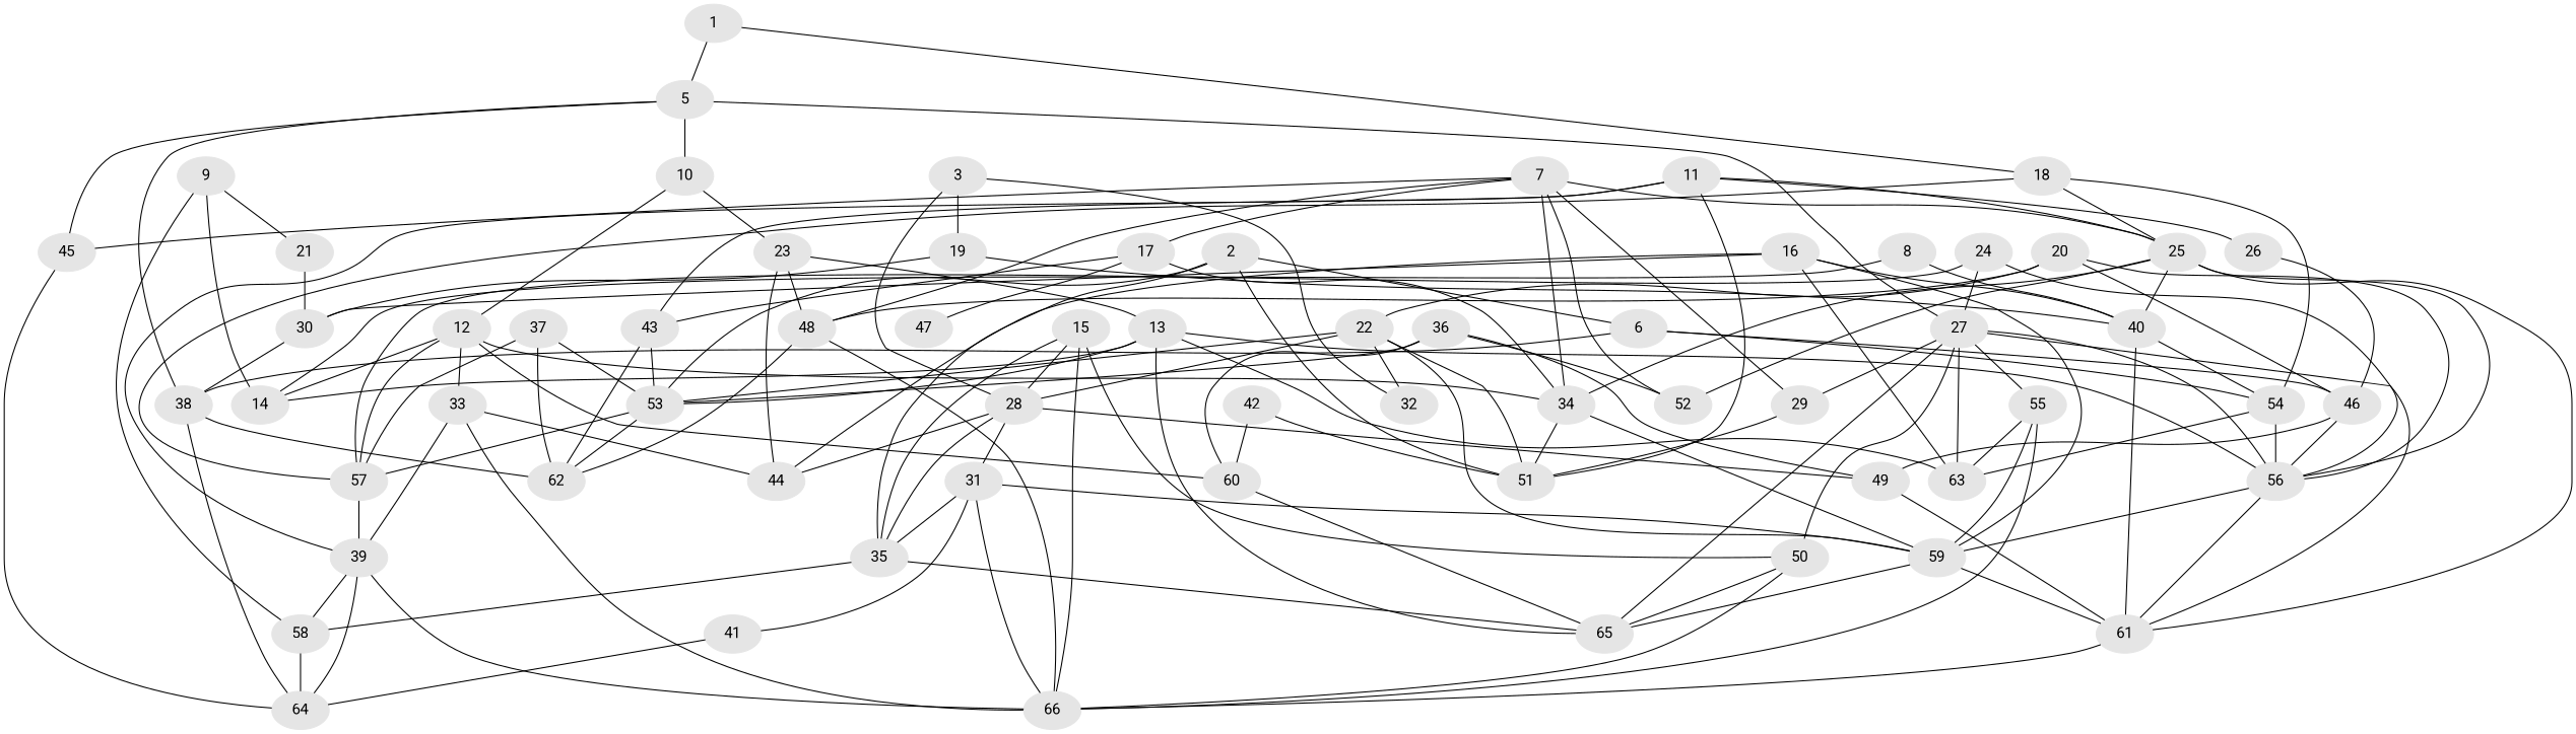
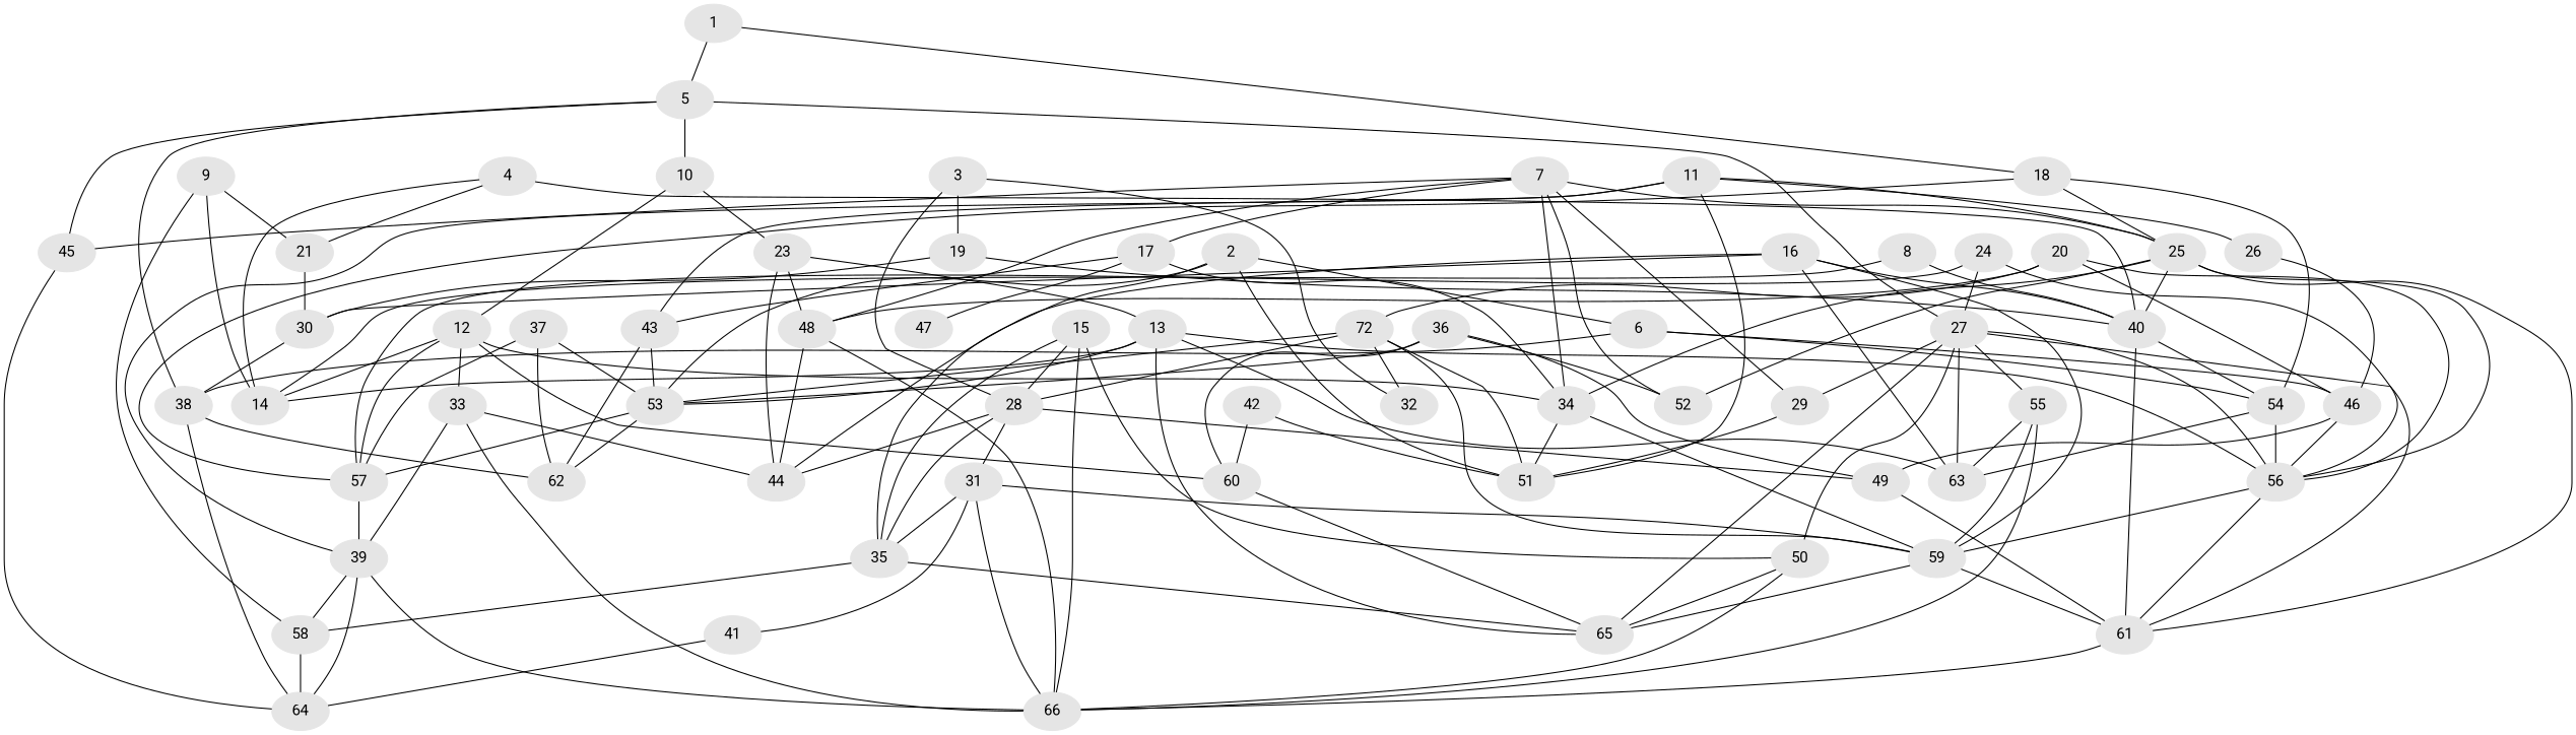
  graph {
    fontname=Roboto
    node [color=gray90 fontname=Roboto style=filled]
    edge [fontname=Roboto weight=1.0]
    1
    5
    18
    10
    27
    38
    45
    54
    25
    57
    2
    6
    35
    51
    53
    46
    58
    65
    62
    3
    19
    28
    32
    40
    30
    44
    31
    49
+   4
    14
    21
    61
    12
    23
    63
    29
    56
    50
    55
    64
    7
    17
    34
    48
    52
    43
    47
    59
    66
    8
    26
    9
    33
    60
    13
    11
    39
    15
    16
    20
-   22
+   22 [label=72]
    24
    41
    36
    37
    42
    1 -- 5
    1 -- 18
    5 -- 10
    5 -- 27
    5 -- 38
    5 -- 45
    18 -- 54
    18 -- 25
    18 -- 57
    10 -- 12
    10 -- 23
    27 -- 65
    27 -- 61
    27 -- 63
    27 -- 29 [weight=2.0]
    27 -- 56
    27 -- 50
    27 -- 55
    38 -- 62
    38 -- 64
    45 -- 64
    54 -- 63
    54 -- 56
    25 -- 40
    25 -- 61
    25 -- 56
    25 -- 34
    25 -- 52
    57 -- 39
    2 -- 6
    2 -- 35
    2 -- 51
    2 -- 53
    6 -- 38
    6 -- 54
    6 -- 46
    35 -- 58
    35 -- 65
    53 -- 57
    53 -- 62
    46 -- 49
    46 -- 56
    58 -- 64
    3 -- 19
    3 -- 28
    3 -- 32
    19 -- 40
    19 -- 30
    28 -- 35
    28 -- 44
    28 -- 31
    28 -- 49
    40 -- 54
    40 -- 61
    30 -- 38
    31 -- 35
    31 -- 59
    31 -- 66
    31 -- 41
    49 -- 61
+   4 -- 40 [weight=2.0]
+   4 -- 14
+   4 -- 21
    21 -- 30
    61 -- 66 [weight=2.0]
    12 -- 57
    12 -- 14
    12 -- 34
    12 -- 33
    12 -- 60
    23 -- 44
    23 -- 48
    23 -- 13
    29 -- 51
    56 -- 61
    56 -- 59
    50 -- 65
    50 -- 66
    55 -- 63
    55 -- 59
    55 -- 66
    7 -- 45
    7 -- 25
    7 -- 29
    7 -- 17
    7 -- 34
    7 -- 48
    7 -- 52
    17 -- 34
    17 -- 43
    17 -- 47
    34 -- 51
    34 -- 59
-   48 -- 62
+   48 -- 44
    48 -- 66
    43 -- 53
    43 -- 62
    59 -- 65
    59 -- 61
    8 -- 40
    8 -- 14
    26 -- 46
    9 -- 58
    9 -- 14
    9 -- 21
    33 -- 44
    33 -- 66 [weight=2.0]
    33 -- 39
    60 -- 65
    13 -- 53
    13 -- 65
    13 -- 14
    13 -- 63
    13 -- 56
    11 -- 25
    11 -- 51
    11 -- 43
    11 -- 26
    11 -- 39
    39 -- 58
    39 -- 64
    39 -- 66
    15 -- 35
    15 -- 28
    15 -- 50
    15 -- 66
    16 -- 40
    16 -- 30
    16 -- 44
    16 -- 63
    16 -- 59
    20 -- 46
    20 -- 56
    20 -- 48
    20 -- 22
    22 -- 51
    22 -- 53
    22 -- 28
    22 -- 32
    22 -- 59
    24 -- 27
    24 -- 57
    24 -- 56
    41 -- 64
    36 -- 53
    36 -- 49
    36 -- 52
    36 -- 60
    37 -- 57
    37 -- 53
    37 -- 62
    42 -- 51 [weight=2.0]
    42 -- 60
  }
